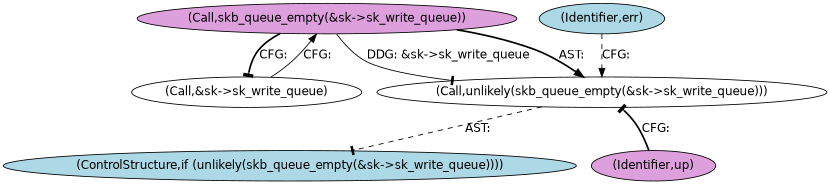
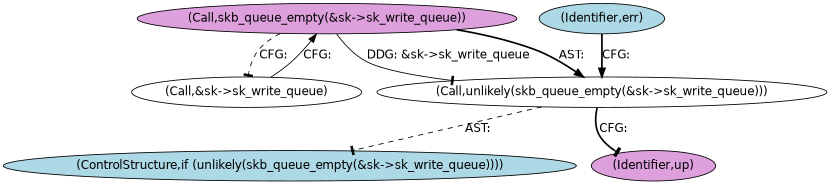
  digraph {
    fontname="DejaVu Sans"
    node [fillcolor=plum fontname="DejaVu Sans" style=filled]
    edge [arrowhead=tee fontname="DejaVu Sans" style=bold]
    n1 [label="(Call,skb_queue_empty(&sk->sk_write_queue))"]
    n2 [fillcolor=white label="(Call,unlikely(skb_queue_empty(&sk->sk_write_queue)))"]
    n3 [fillcolor=white label="(Call,&sk->sk_write_queue)"]
    n4 [fillcolor=lightblue label="(ControlStructure,if (unlikely(skb_queue_empty(&sk->sk_write_queue))))"]
    n5 [label="(Identifier,up)"]
    n6 [fillcolor=lightblue label="(Identifier,err)"]
    n1 -> n2 [arrowhead=normal label="AST: "]
    n1 -> n2 [label="DDG: &sk->sk_write_queue" style=solid]
-   n1 -> n3 [label="CFG: "]
+   n1 -> n3 [label="CFG: " style=dashed]
    n2 -> n4 [label="AST: " style=dashed]
    n3 -> n1 [arrowhead=normal label="CFG: " style=solid]
-   n5 -> n2 [label="CFG: "]
-   n6 -> n2 [arrowhead=normal label="CFG: " style=dashed]
+   n2 -> n5 [label="CFG: "]
+   n6 -> n2 [arrowhead=normal label="CFG: "]
  }
